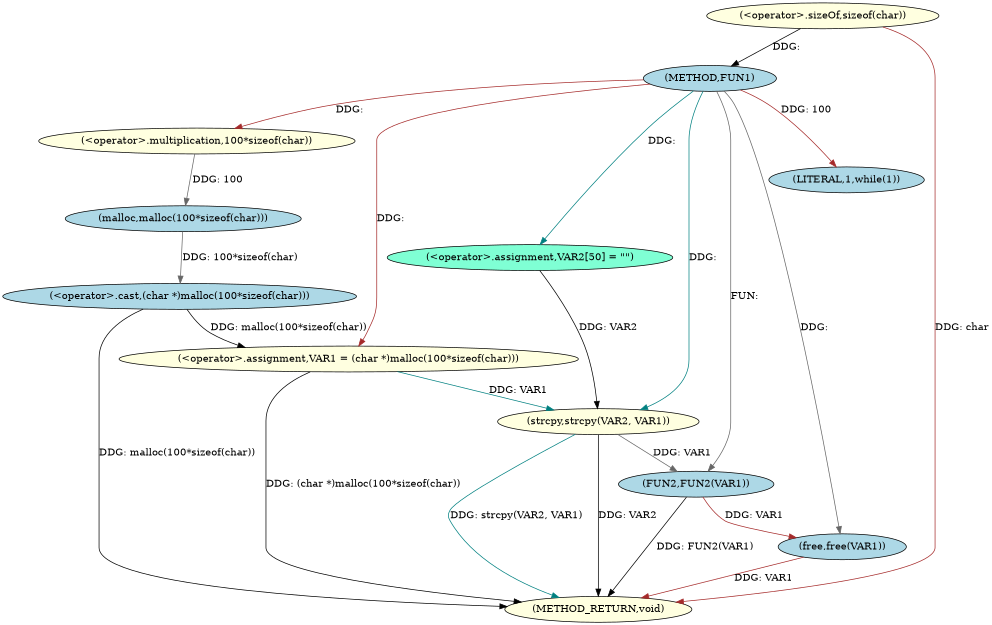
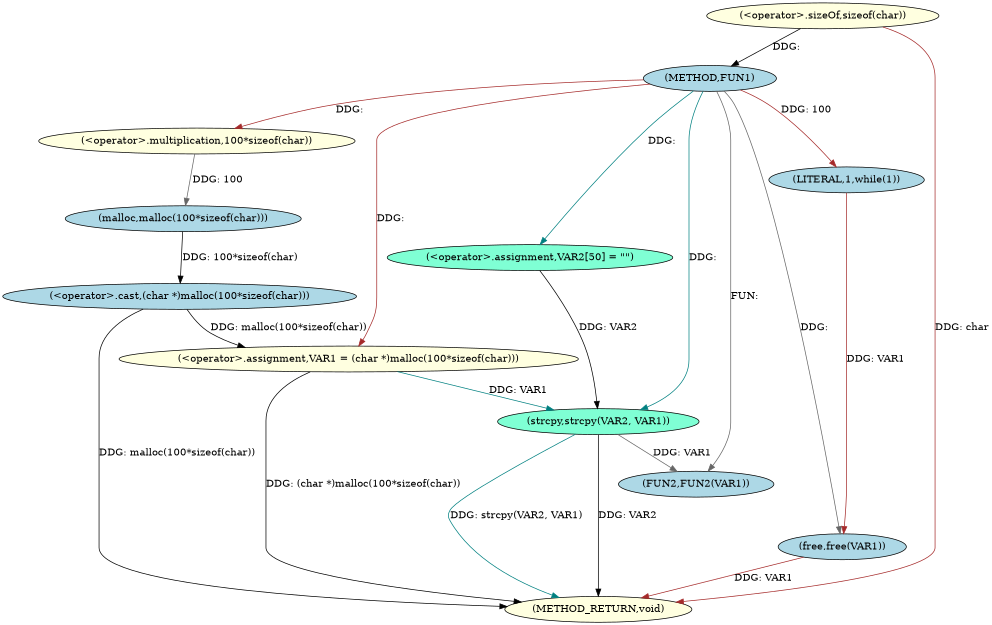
  digraph {
    node [fillcolor=lightblue style=filled]
    edge [color=black]
    n1 [label="(METHOD,FUN1)"]
    n2 [fillcolor=lightyellow label="(<operator>.assignment,VAR1 = (char *)malloc(100*sizeof(char)))"]
    n3 [fillcolor=lightyellow label="(<operator>.multiplication,100*sizeof(char))"]
    n4 [label="(LITERAL,1,while(1))"]
    n5 [fillcolor=aquamarine label="(<operator>.assignment,VAR2[50] = \"\")"]
-   n6 [fillcolor=lightyellow label="(strcpy,strcpy(VAR2, VAR1))"]
+   n6 [fillcolor=aquamarine label="(strcpy,strcpy(VAR2, VAR1))"]
    n7 [label="(FUN2,FUN2(VAR1))"]
    n8 [label="(free,free(VAR1))"]
    n9 [fillcolor=lightyellow label="(METHOD_RETURN,void)"]
    n10 [label="(malloc,malloc(100*sizeof(char)))"]
    n11 [fillcolor=lightyellow label="(<operator>.sizeOf,sizeof(char))"]
    n12 [label="(<operator>.cast,(char *)malloc(100*sizeof(char)))"]
    n1 -> n2 [color=brown label="DDG: "]
    n1 -> n3 [color=brown label="DDG: "]
    n1 -> n4 [color=brown label="DDG: 100"]
    n1 -> n5 [color=teal label="DDG: "]
    n1 -> n6 [color=teal label="DDG: "]
    n1 -> n7 [color=gray40 label="FUN: "]
    n1 -> n8 [color=gray40 label="DDG: "]
    n2 -> n6 [color=teal label="DDG: VAR1"]
    n2 -> n9 [label="DDG: (char *)malloc(100*sizeof(char))"]
    n3 -> n10 [color=gray40 label="DDG: 100"]
    n5 -> n6 [label="DDG: VAR2"]
    n6 -> n7 [color=gray40 label="DDG: VAR1"]
    n6 -> n9 [color=teal label="DDG: strcpy(VAR2, VAR1)"]
    n6 -> n9 [label="DDG: VAR2"]
-   n7 -> n8 [color=brown label="DDG: VAR1"]
-   n7 -> n9 [label="DDG: FUN2(VAR1)"]
+   n4 -> n8 [color=brown label="DDG: VAR1"]
    n8 -> n9 [color=brown label="DDG: VAR1"]
-   n10 -> n12 [color=gray40 label="DDG: 100*sizeof(char)"]
+   n10 -> n12 [label="DDG: 100*sizeof(char)"]
    n11 -> n1 [label="DDG: "]
    n11 -> n9 [color=brown label="DDG: char"]
    n12 -> n2 [label="DDG: malloc(100*sizeof(char))"]
    n12 -> n9 [label="DDG: malloc(100*sizeof(char))"]
  }
